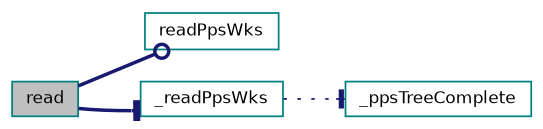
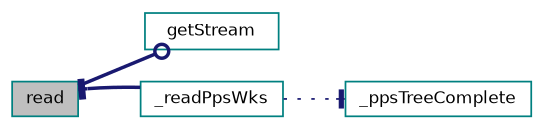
  digraph {
    rankdir=LR
    node [color=teal fillcolor=white fontname=Helvetica fontsize=10 shape=record style=filled]
    edge [arrowhead=tee color=midnightblue fontname=Helvetica fontsize=10 labelfontname=Helvetica labelfontsize=10 style=bold]
    n1 [fillcolor=grey75 fontcolor=black height=0.2 label=read width=0.4]
-   n2 [height=0.2 label=readPpsWks width=0.4]
+   n2 [height=0.2 label=getStream width=0.4]
    n3 [height=0.2 label=_readPpsWks width=0.4]
    n4 [height=0.2 label=_ppsTreeComplete width=0.4]
    n1 -> n2 [arrowhead=odot]
-   n1 -> n3
+   n3 -> n1
    n3 -> n4 [style=dotted]
  }
